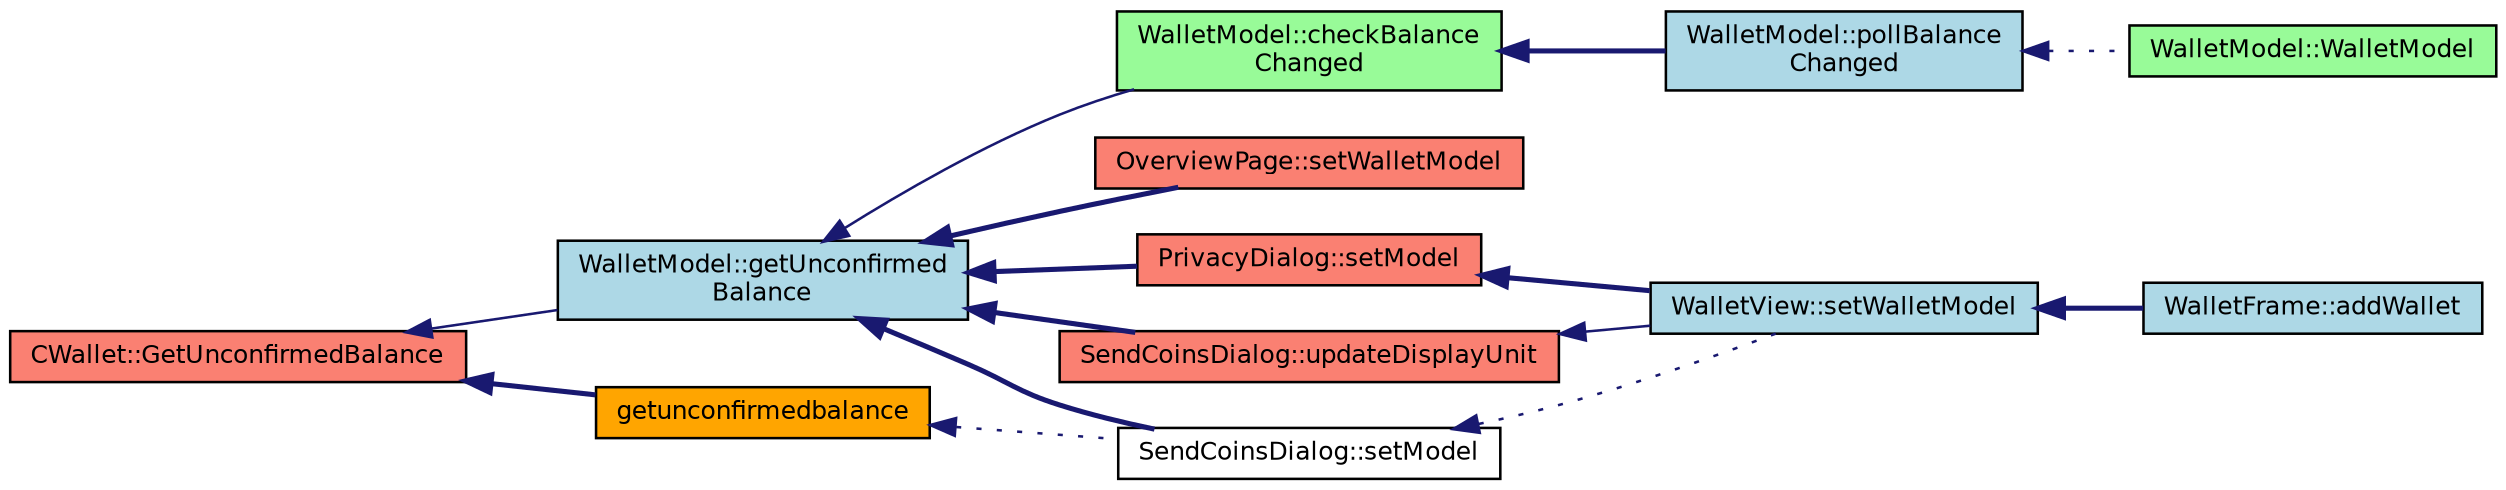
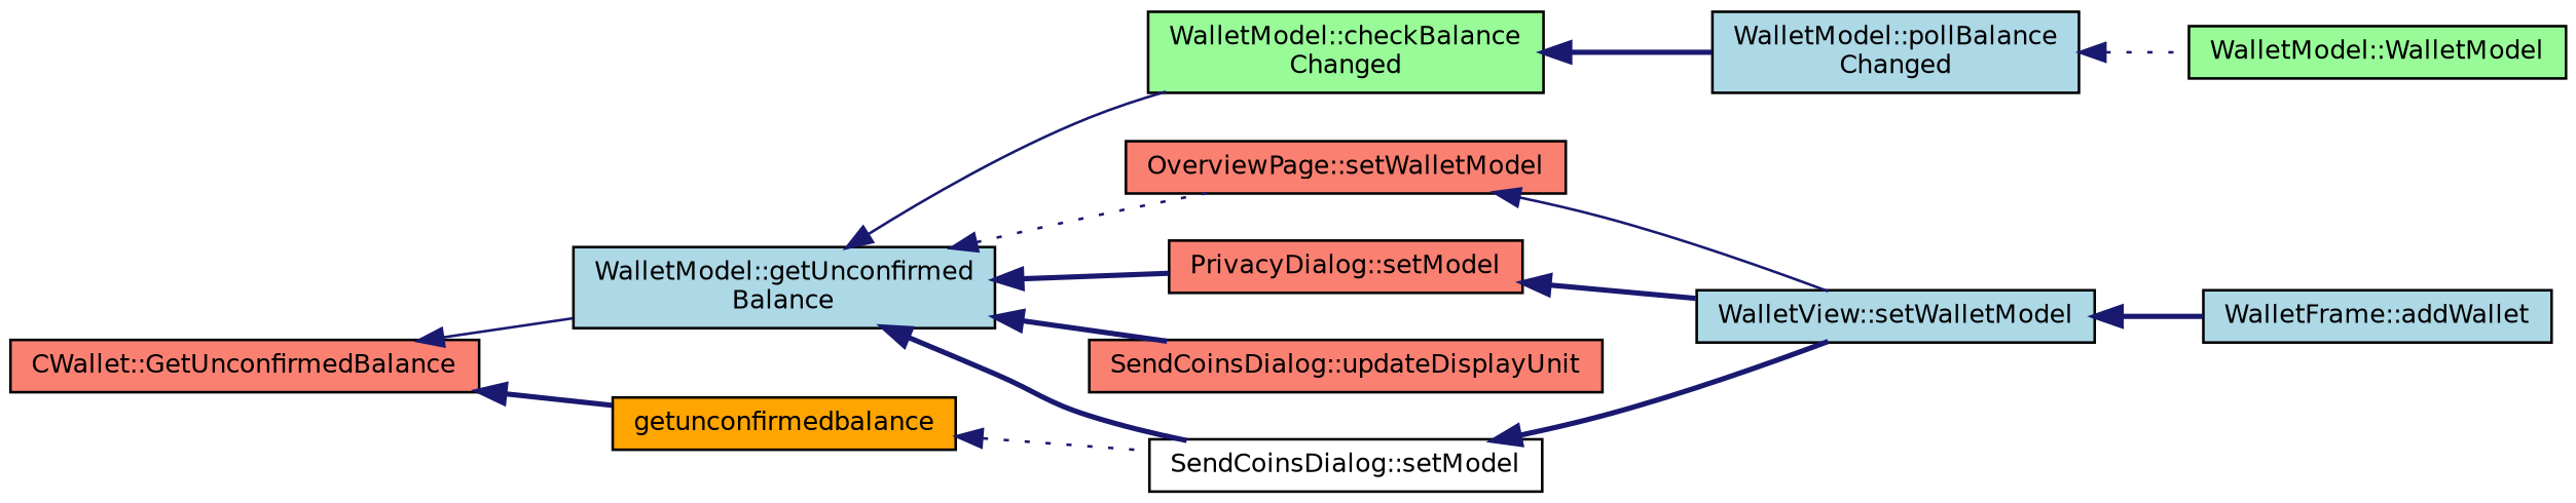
  digraph {
    rankdir=LR
    node [color=black fillcolor=salmon fontname=Helvetica fontsize=10 shape=record style=filled]
    edge [color=midnightblue dir=back fontname=Helvetica fontsize=10 labelfontname=Helvetica labelfontsize=10 style=bold]
    n1 [fontcolor=black height=0.2 label="CWallet::GetUnconfirmedBalance" width=0.4]
    n2 [fillcolor=lightblue height=0.2 label="WalletModel::getUnconfirmed\lBalance" width=0.4]
    n3 [fillcolor=orange height=0.2 label=getunconfirmedbalance width=0.4]
    n4 [height=0.2 label="OverviewPage::setWalletModel" width=0.4]
    n5 [height=0.2 label="PrivacyDialog::setModel" width=0.4]
    n6 [fillcolor=white height=0.2 label="SendCoinsDialog::setModel" width=0.4]
    n7 [height=0.2 label="SendCoinsDialog::updateDisplayUnit" width=0.4]
    n8 [fillcolor=palegreen height=0.2 label="WalletModel::checkBalance\lChanged" width=0.4]
    n9 [fillcolor=lightblue height=0.2 label="WalletView::setWalletModel" width=0.4]
    n10 [fillcolor=lightblue height=0.2 label="WalletModel::pollBalance\lChanged" width=0.4]
    n11 [fillcolor=lightblue height=0.2 label="WalletFrame::addWallet" width=0.4]
    n12 [fillcolor=palegreen height=0.2 label="WalletModel::WalletModel" width=0.4]
    n1 -> n2 [style=solid]
    n1 -> n3
-   n2 -> n4
+   n2 -> n4 [style=dotted]
    n2 -> n5
    n2 -> n6
    n2 -> n7
    n2 -> n8 [style=solid]
    n3 -> n6 [style=dotted]
-   n7 -> n9 [style=solid]
+   n4 -> n9 [style=solid]
    n5 -> n9
-   n6 -> n9 [style=dotted]
+   n6 -> n9
    n8 -> n10
    n9 -> n11
    n10 -> n12 [style=dotted]
  }
